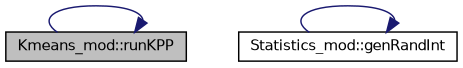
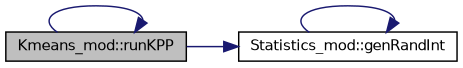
  digraph {
    rankdir=LR
    node [color=black fontname=Helvetica fontsize=10 shape=record style=filled]
    edge [color=midnightblue fontname=Helvetica fontsize=10 labelfontname=Helvetica labelfontsize=10 style=solid]
    n1 [fillcolor=grey75 fontcolor=black height=0.2 label="Kmeans_mod::runKPP" width=0.4]
    n2 [fillcolor=white height=0.2 label="Statistics_mod::genRandInt" width=0.4]
    n1 -> n1
+   n1 -> n2
    n2 -> n2
  }
